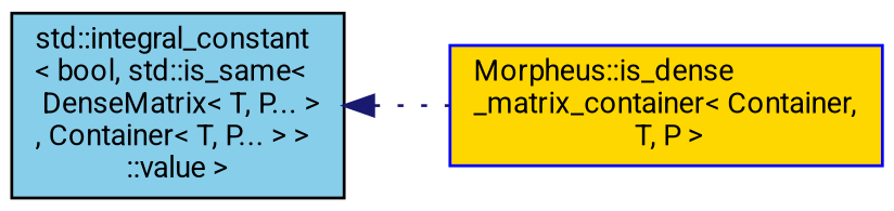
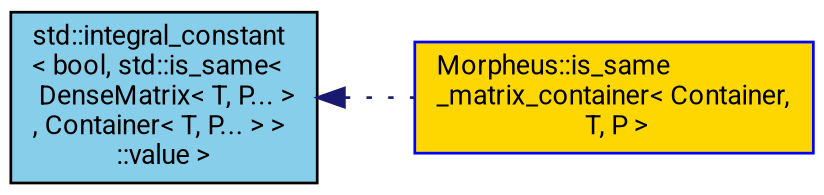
  digraph {
    rankdir=LR
    fontname=Roboto
    node [fontname=Roboto fontsize=10 shape=record style=filled]
-   n1 [color=blue fillcolor=gold fontcolor=black height=0.2 label="Morpheus::is_dense\l_matrix_container\< Container,\l T, P \>" width=0.4]
+   n1 [color=blue fillcolor=gold fontcolor=black height=0.2 label="Morpheus::is_same\l_matrix_container\< Container,\l T, P \>" width=0.4]
    n2 [color=black fillcolor=skyblue height=0.2 label="std::integral_constant\l\< bool, std::is_same\<\l DenseMatrix\< T, P... \>\l, Container\< T, P... \> \>\l::value \>" width=0.4]
    n2 -> n1 [color=midnightblue dir=back fontname=Roboto fontsize=10 labelfontname=Helvetica labelfontsize=10 style=dotted]
  }
